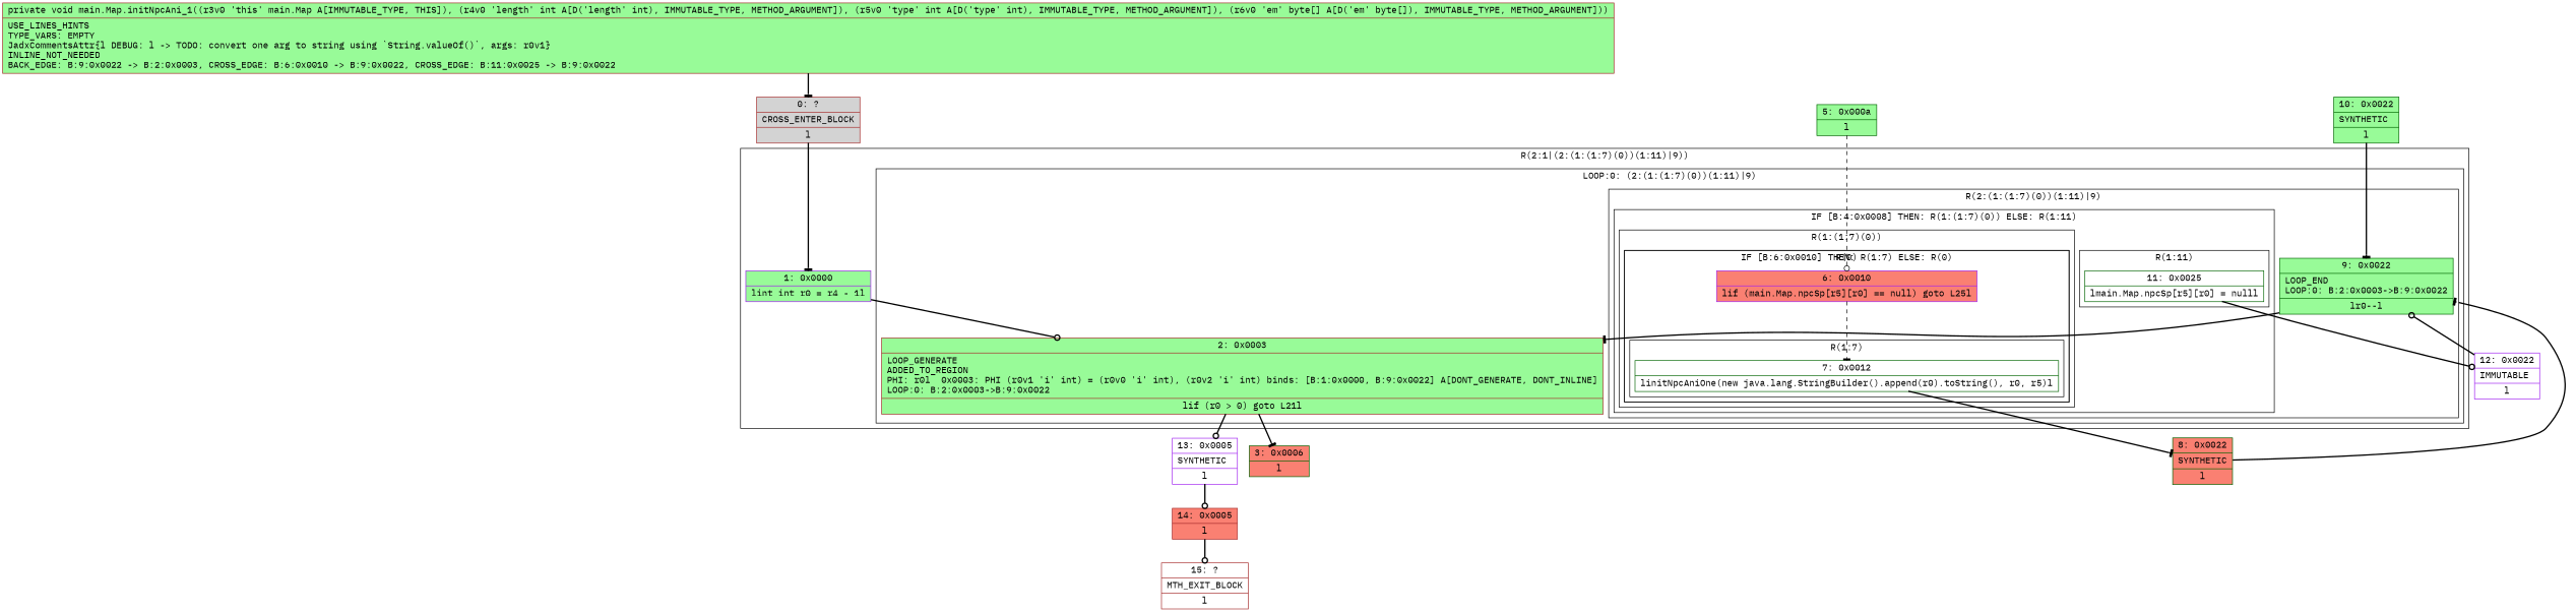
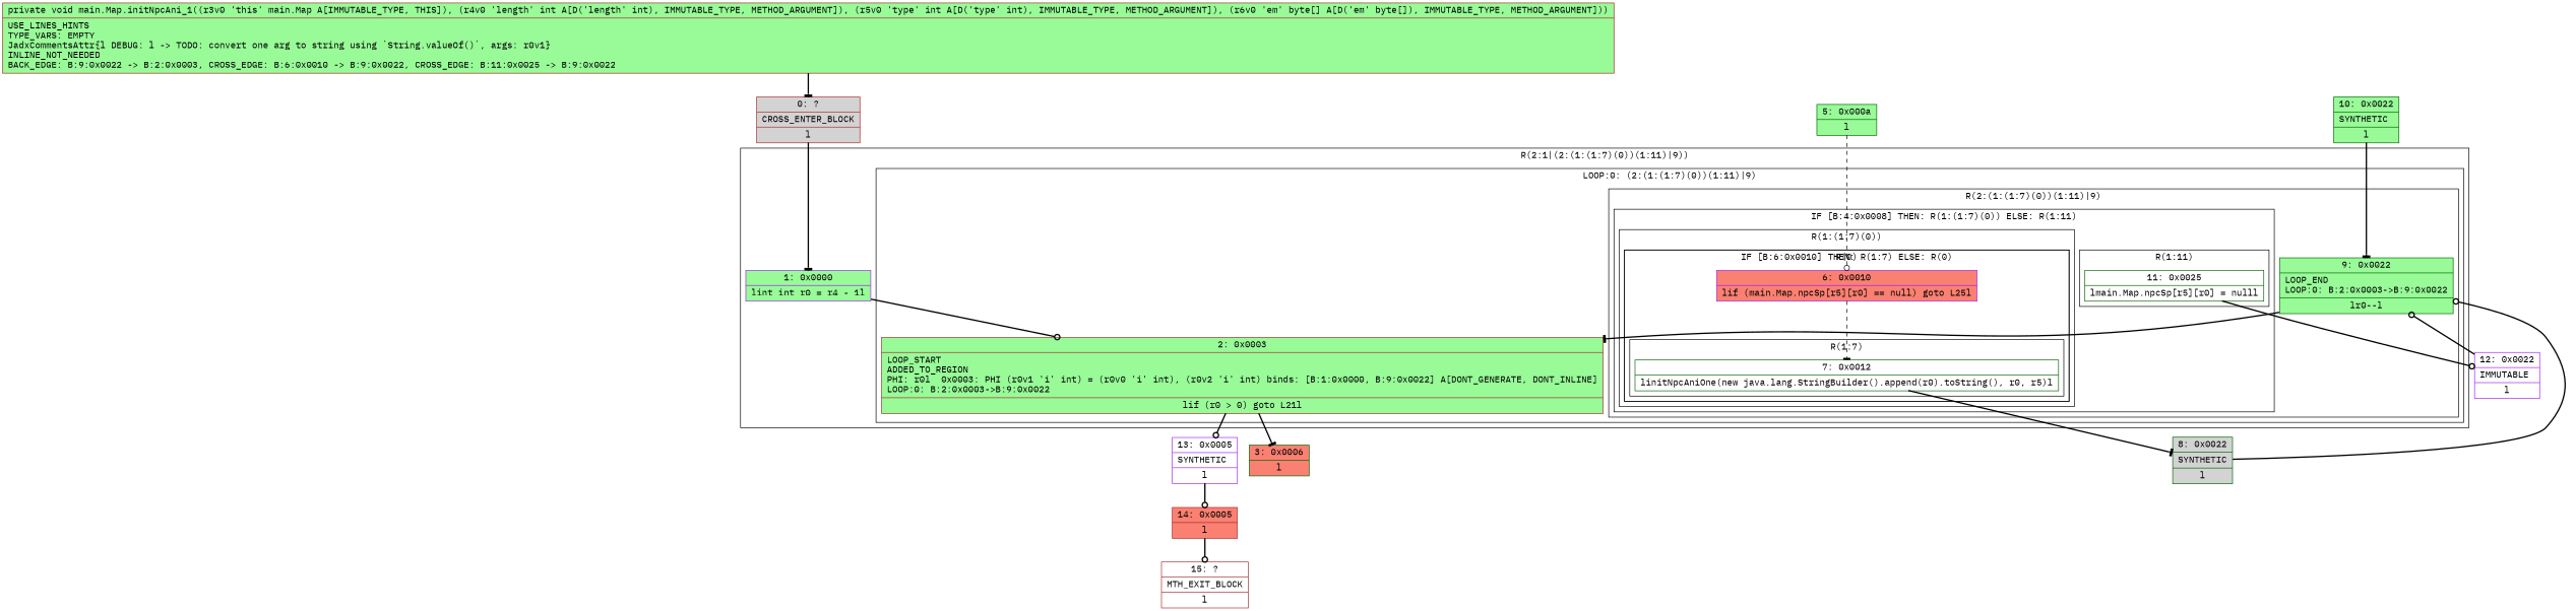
  digraph {
    fontname="IBM Plex Mono"
    node [color=darkgreen fillcolor=palegreen fontname="IBM Plex Mono" shape=record style=filled]
    edge [arrowhead=odot fontname="IBM Plex Mono" style=bold]
    n1 [fillcolor=white label="{7\:\ 0x0012|linitNpcAniOne(new java.lang.StringBuilder().append(r0).toString(), r0, r5)l}"]
    n2 [color=purple fillcolor=salmon label="{6\:\ 0x0010|lif (main.Map.npcSp[r5][r0] == null) goto L25l}"]
    n3 [fillcolor=white label="{11\:\ 0x0025|lmain.Map.npcSp[r5][r0] = nulll}"]
    n4 [label="{9\:\ 0x0022|LOOP_END\lLOOP:0: B:2:0x0003\-\>B:9:0x0022\l|lr0\-\-l}"]
-   n5 [color=brown label="{2\:\ 0x0003|LOOP_GENERATE\lADDED_TO_REGION\lPHI: r0l  0x0003: PHI (r0v1 'i' int) = (r0v0 'i' int), (r0v2 'i' int) binds: [B:1:0x0000, B:9:0x0022] A[DONT_GENERATE, DONT_INLINE]\lLOOP:0: B:2:0x0003\-\>B:9:0x0022\l|lif (r0 \> 0) goto L21l}"]
+   n5 [color=brown label="{2\:\ 0x0003|LOOP_START\lADDED_TO_REGION\lPHI: r0l  0x0003: PHI (r0v1 'i' int) = (r0v0 'i' int), (r0v2 'i' int) binds: [B:1:0x0000, B:9:0x0022] A[DONT_GENERATE, DONT_INLINE]\lLOOP:0: B:2:0x0003\-\>B:9:0x0022\l|lif (r0 \> 0) goto L21l}"]
    n6 [color=purple label="{1\:\ 0x0000|lint int r0 = r4 \- 1l}"]
-   n7 [fillcolor=salmon label="{8\:\ 0x0022|SYNTHETIC\l|l}"]
+   n7 [fillcolor=lightgrey label="{8\:\ 0x0022|SYNTHETIC\l|l}"]
    n8 [color=purple fillcolor=white label="{12\:\ 0x0022|IMMUTABLE\l|l}"]
    n9 [fillcolor=salmon label="{3\:\ 0x0006|l}"]
    n10 [color=purple fillcolor=white label="{13\:\ 0x0005|SYNTHETIC\l|l}"]
    n11 [color=brown fillcolor=salmon label="{14\:\ 0x0005|l}"]
    n12 [label="{5\:\ 0x000a|l}"]
    n13 [label="{10\:\ 0x0022|SYNTHETIC\l|l}"]
    n14 [color=brown fillcolor=lightgrey label="{0\:\ ?|CROSS_ENTER_BLOCK\l|l}"]
    n15 [color=brown fillcolor=white label="{15\:\ ?|MTH_EXIT_BLOCK\l|l}"]
    n16 [color=brown label="{private void main.Map.initNpcAni_1((r3v0 'this' main.Map A[IMMUTABLE_TYPE, THIS]), (r4v0 'length' int A[D('length' int), IMMUTABLE_TYPE, METHOD_ARGUMENT]), (r5v0 'type' int A[D('type' int), IMMUTABLE_TYPE, METHOD_ARGUMENT]), (r6v0 'em' byte[] A[D('em' byte[]), IMMUTABLE_TYPE, METHOD_ARGUMENT]))  | USE_LINES_HINTS\lTYPE_VARS: EMPTY\lJadxCommentsAttr\{l DEBUG: l \-\> TODO: convert one arg to string using `String.valueOf()`, args: r0v1\}\lINLINE_NOT_NEEDED\lBACK_EDGE: B:9:0x0022 \-\> B:2:0x0003, CROSS_EDGE: B:6:0x0010 \-\> B:9:0x0022, CROSS_EDGE: B:11:0x0025 \-\> B:9:0x0022\l}"]
    subgraph cluster_1 {
      label="R(2:1|(2:(1:(1:7)(0))(1:11)|9))"
      n6
      subgraph cluster_2 {
        label="LOOP:0: (2:(1:(1:7)(0))(1:11)|9)"
        n5
        subgraph cluster_3 {
          label="R(2:(1:(1:7)(0))(1:11)|9)"
          n4
          subgraph cluster_4 {
            label="IF [B:4:0x0008] THEN: R(1:(1:7)(0)) ELSE: R(1:11)"
            subgraph cluster_5 {
              label="R(1:(1:7)(0))"
              subgraph cluster_6 {
                label="IF [B:6:0x0010] THEN: R(1:7) ELSE: R(0)"
                n2
                subgraph cluster_7 {
                  label="R(1:7)"
                  n1
                }
                subgraph cluster_8 {
                  label="R(0)"
                }
              }
            }
            subgraph cluster_9 {
              label="R(1:11)"
              n3
            }
          }
        }
      }
    }
    n1 -> n7 [arrowhead=tee]
    n2 -> n1 [arrowhead=tee style=dashed]
    n3 -> n8
    n4 -> n5 [arrowhead=tee]
    n5 -> n9 [arrowhead=tee]
    n5 -> n10
    n6 -> n5
-   n7 -> n4 [arrowhead=tee]
+   n7 -> n4
    n8 -> n4
    n10 -> n11
    n11 -> n15
    n12 -> n2 [style=dashed]
    n13 -> n4 [arrowhead=tee]
    n14 -> n6 [arrowhead=tee]
    n16 -> n14 [arrowhead=tee]
  }
